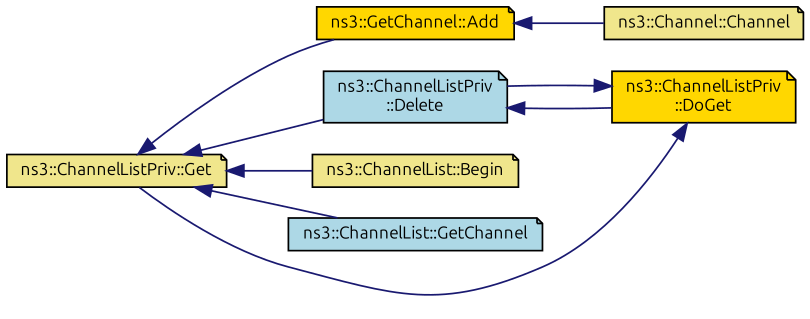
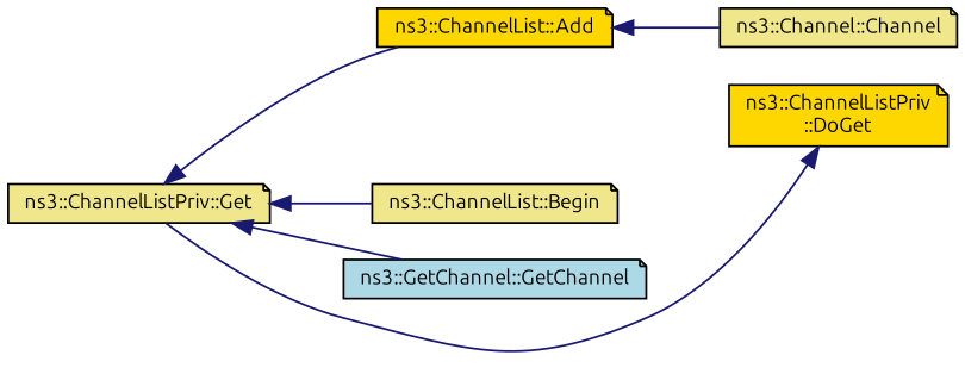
  digraph {
    fontname=Ubuntu
    rankdir=LR
    node [color=black fillcolor=khaki fontname=Ubuntu fontsize=10 shape=note style=filled]
    edge [color=midnightblue dir=back fontname=Ubuntu fontsize=10 labelfontname=Helvetica labelfontsize=10 style=solid]
    n1 [fontcolor=black height=0.2 label="ns3::ChannelListPriv::Get" width=0.4]
-   n2 [fillcolor=lightblue height=0.2 label="ns3::ChannelListPriv\l::Delete" width=0.4]
-   n3 [fillcolor=gold height=0.2 label="ns3::GetChannel::Add" width=0.4]
+   n3 [fillcolor=gold height=0.2 label="ns3::ChannelList::Add" width=0.4]
    n4 [height=0.2 label="ns3::ChannelList::Begin" width=0.4]
-   n5 [fillcolor=lightblue height=0.2 label="ns3::ChannelList::GetChannel" width=0.4]
+   n5 [fillcolor=lightblue height=0.2 label="ns3::GetChannel::GetChannel" width=0.4]
    n6 [fillcolor=gold height=0.2 label="ns3::ChannelListPriv\l::DoGet" width=0.4]
    n7 [height=0.2 label="ns3::Channel::Channel" width=0.4]
-   n1 -> n2
    n1 -> n3
    n1 -> n4
    n1 -> n5
-   n2 -> n6
    n3 -> n7
    n6 -> n1
-   n6 -> n2
  }
